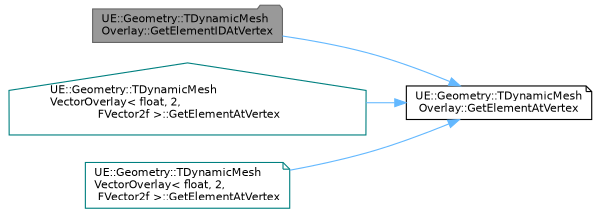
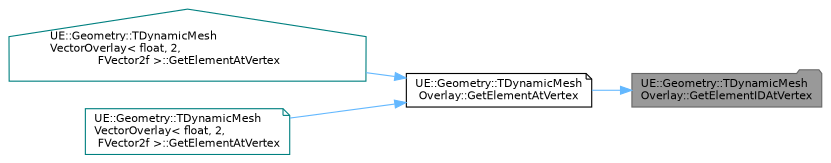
  digraph {
    rankdir=RL
    node [color=teal fillcolor=white fontname=Helvetica fontsize=10 shape=note style=filled]
    edge [color=steelblue1 dir=back fontname=Helvetica fontsize=10 labelfontname=Helvetica labelfontsize=10 style=solid]
    n1 [color=gray40 fillcolor=grey60 fontcolor=black height=0.2 label="UE::Geometry::TDynamicMesh\lOverlay::GetElementIDAtVertex" shape=folder width=0.4]
    n2 [color=black height=0.2 label="UE::Geometry::TDynamicMesh\lOverlay::GetElementAtVertex" width=0.4]
    n3 [height=0.2 label="UE::Geometry::TDynamicMesh\lVectorOverlay\< float, 2,\l FVector2f \>::GetElementAtVertex" shape=house width=0.4]
    n4 [height=0.2 label="UE::Geometry::TDynamicMesh\lVectorOverlay\< float, 2,\l FVector2f \>::GetElementAtVertex" width=0.4]
-   n2 -> n1
+   n1 -> n2
    n2 -> n3
    n2 -> n4
  }
